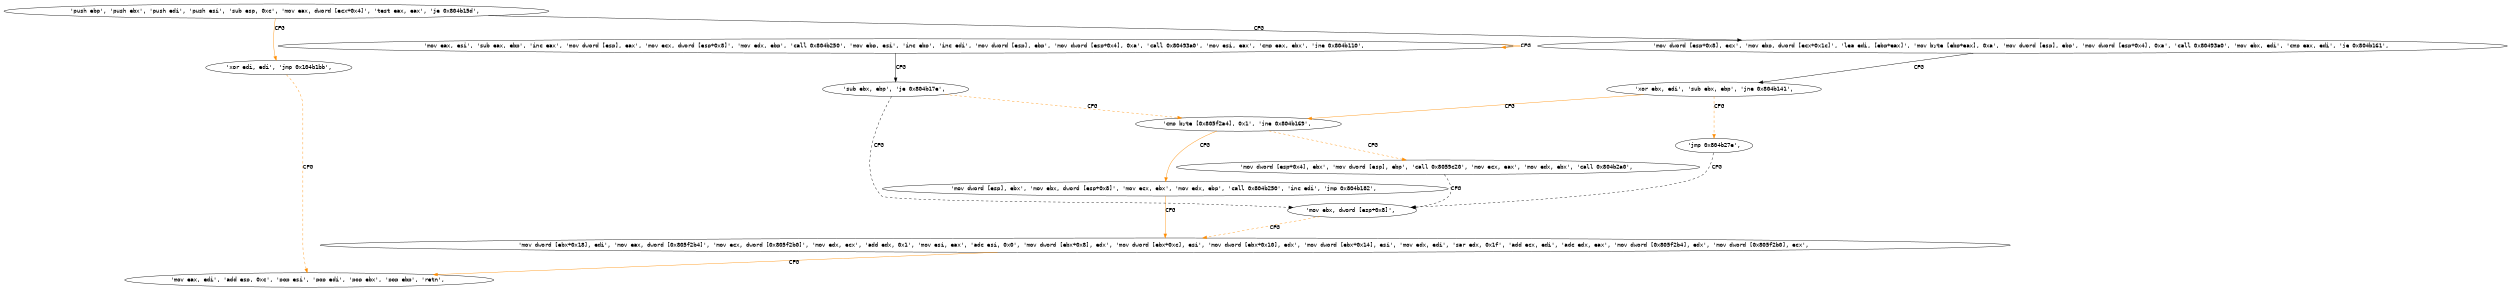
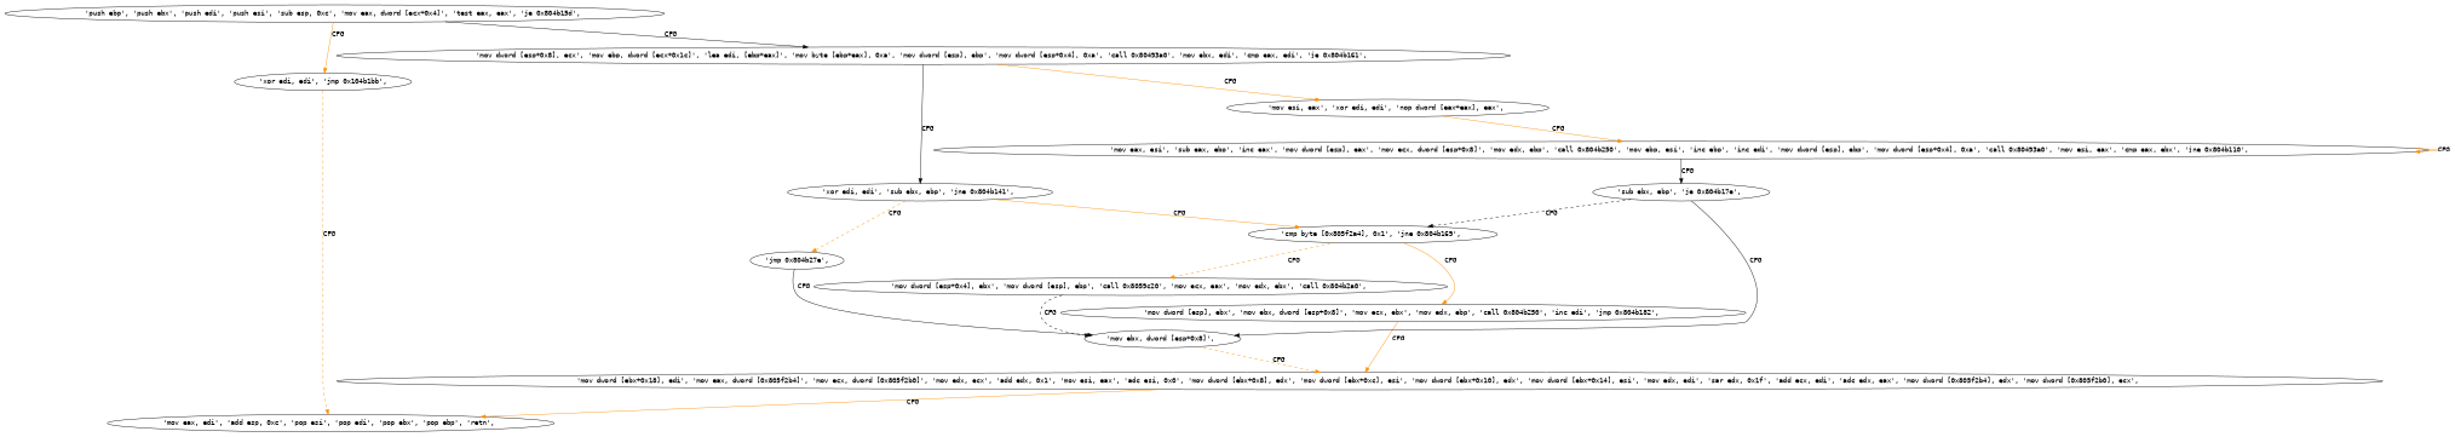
  digraph {
    fontname="DejaVu Sans Mono"
    node [fontname="DejaVu Sans Mono"]
    edge [color=darkorange fontname="DejaVu Sans Mono" style=solid]
    n1 [label="'push ebp', 'push ebx', 'push edi', 'push esi', 'sub esp, 0xc', 'mov eax, dword [ecx+0x4]', 'test eax, eax', 'je 0x804b15d', "]
    n2 [label="'xor edi, edi', 'jmp 0x104b1bb',"]
    n3 [label="'mov dword [esp+0x8], ecx', 'mov ebp, dword [ecx+0x1c]', 'lea edi, [ebp+eax]', 'mov byte [ebp+eax], 0xa', 'mov dword [esp], ebp', 'mov dword [esp+0x4], 0xa', 'call 0x80493a0', 'mov ebx, edi', 'cmp eax, edi', 'je 0x804b161', "]
    n4 [label="'mov eax, edi', 'add esp, 0xc', 'pop esi', 'pop edi', 'pop ebx', 'pop ebp', 'retn', "]
-   n5 [label="'xor ebx, edi', 'sub ebx, ebp', 'jne 0x804b141',"]
+   n5 [label="'xor edi, edi', 'sub ebx, ebp', 'jne 0x804b141', "]
+   n6 [label="'mov esi, eax', 'xor edi, edi', 'nop dword [eax+eax], eax', "]
    n7 [label="'cmp byte [0x805f2a4], 0x1', 'jne 0x804b169', "]
    n8 [label="'jmp 0x804b27e',"]
    n9 [label="'mov eax, esi', 'sub eax, ebp', 'inc eax', 'mov dword [esp], eax', 'mov ecx, dword [esp+0x8]', 'mov edx, ebp', 'call 0x804b250', 'mov ebp, esi', 'inc ebp', 'inc edi', 'mov dword [esp], ebp', 'mov dword [esp+0x4], 0xa', 'call 0x80493a0', 'mov esi, eax', 'cmp eax, ebx', 'jne 0x804b110', "]
    n10 [label="'mov dword [esp+0x4], ebx', 'mov dword [esp], ebp', 'call 0x8059c20', 'mov ecx, eax', 'mov edx, ebx', 'call 0x804b2a0', "]
    n11 [label="'mov dword [esp], ebx', 'mov ebx, dword [esp+0x8]', 'mov ecx, ebx', 'mov edx, ebp', 'call 0x804b250', 'inc edi', 'jmp 0x804b182', "]
    n12 [label="'mov ebx, dword [esp+0x8]', "]
    n13 [label="'sub ebx, ebp', 'je 0x804b17e', "]
    n14 [label="'mov dword [ebx+0x18], edi', 'mov eax, dword [0x805f2b4]', 'mov ecx, dword [0x805f2b0]', 'mov edx, ecx', 'add edx, 0x1', 'mov esi, eax', 'adc esi, 0x0', 'mov dword [ebx+0x8], edx', 'mov dword [ebx+0xc], esi', 'mov dword [ebx+0x10], edx', 'mov dword [ebx+0x14], esi', 'mov edx, edi', 'sar edx, 0x1f', 'add ecx, edi', 'adc edx, eax', 'mov dword [0x805f2b4], edx', 'mov dword [0x805f2b0], ecx', "]
    n1 -> n2 [label=CFG]
    n1 -> n3 [color=black label=CFG]
    n2 -> n4 [label=CFG style=dashed]
    n3 -> n5 [color=black label=CFG]
+   n3 -> n6 [label=CFG]
    n5 -> n7 [label=CFG]
    n5 -> n8 [label=CFG style=dashed]
+   n6 -> n9 [label=CFG]
    n7 -> n10 [label=CFG style=dashed]
    n7 -> n11 [label=CFG]
-   n8 -> n12 [color=black label=CFG style=dashed]
+   n8 -> n12 [color=black label=CFG]
    n9 -> n9 [label=CFG]
    n9 -> n13 [color=black label=CFG]
    n10 -> n12 [color=black label=CFG style=dashed]
    n11 -> n14 [label=CFG]
    n12 -> n14 [label=CFG style=dashed]
-   n13 -> n7 [label=CFG style=dashed]
-   n13 -> n12 [color=black label=CFG style=dashed]
+   n13 -> n7 [color=black label=CFG style=dashed]
+   n13 -> n12 [color=black label=CFG]
    n14 -> n4 [label=CFG]
  }
